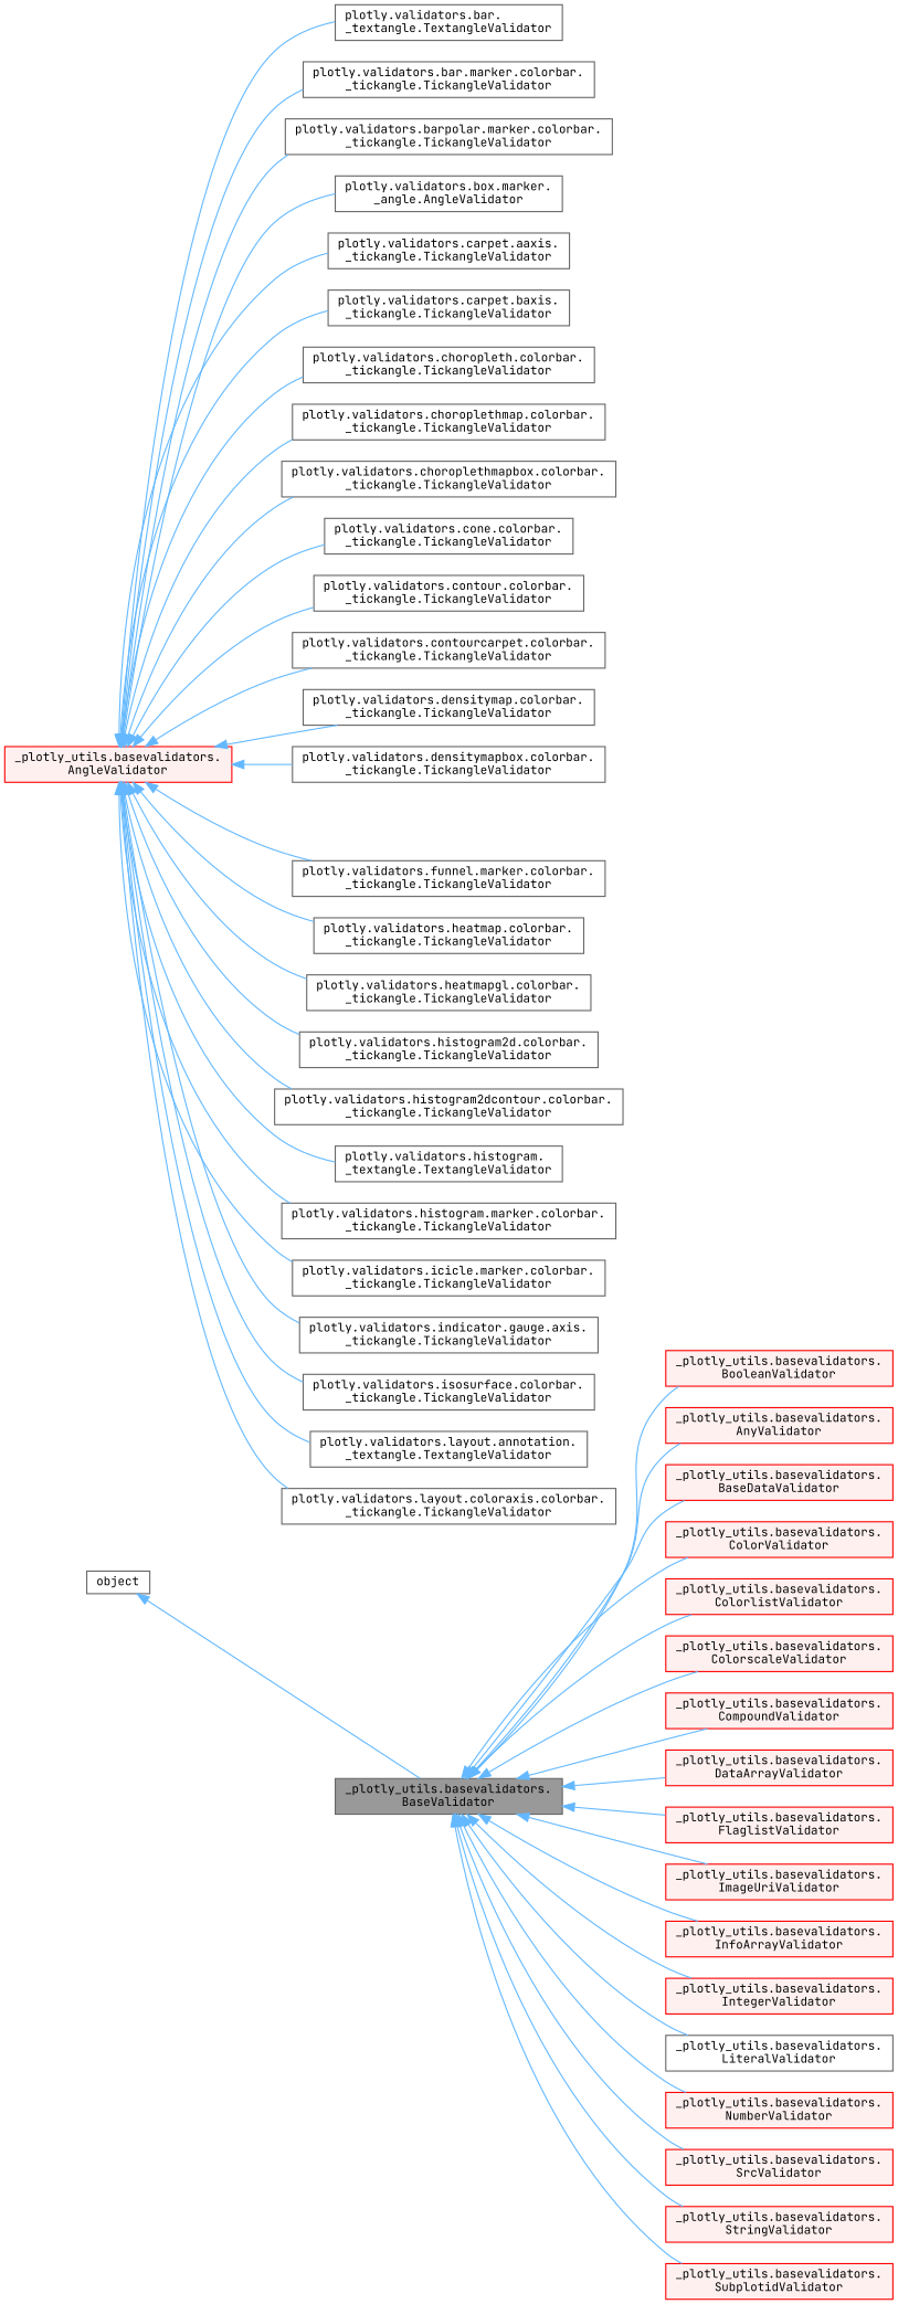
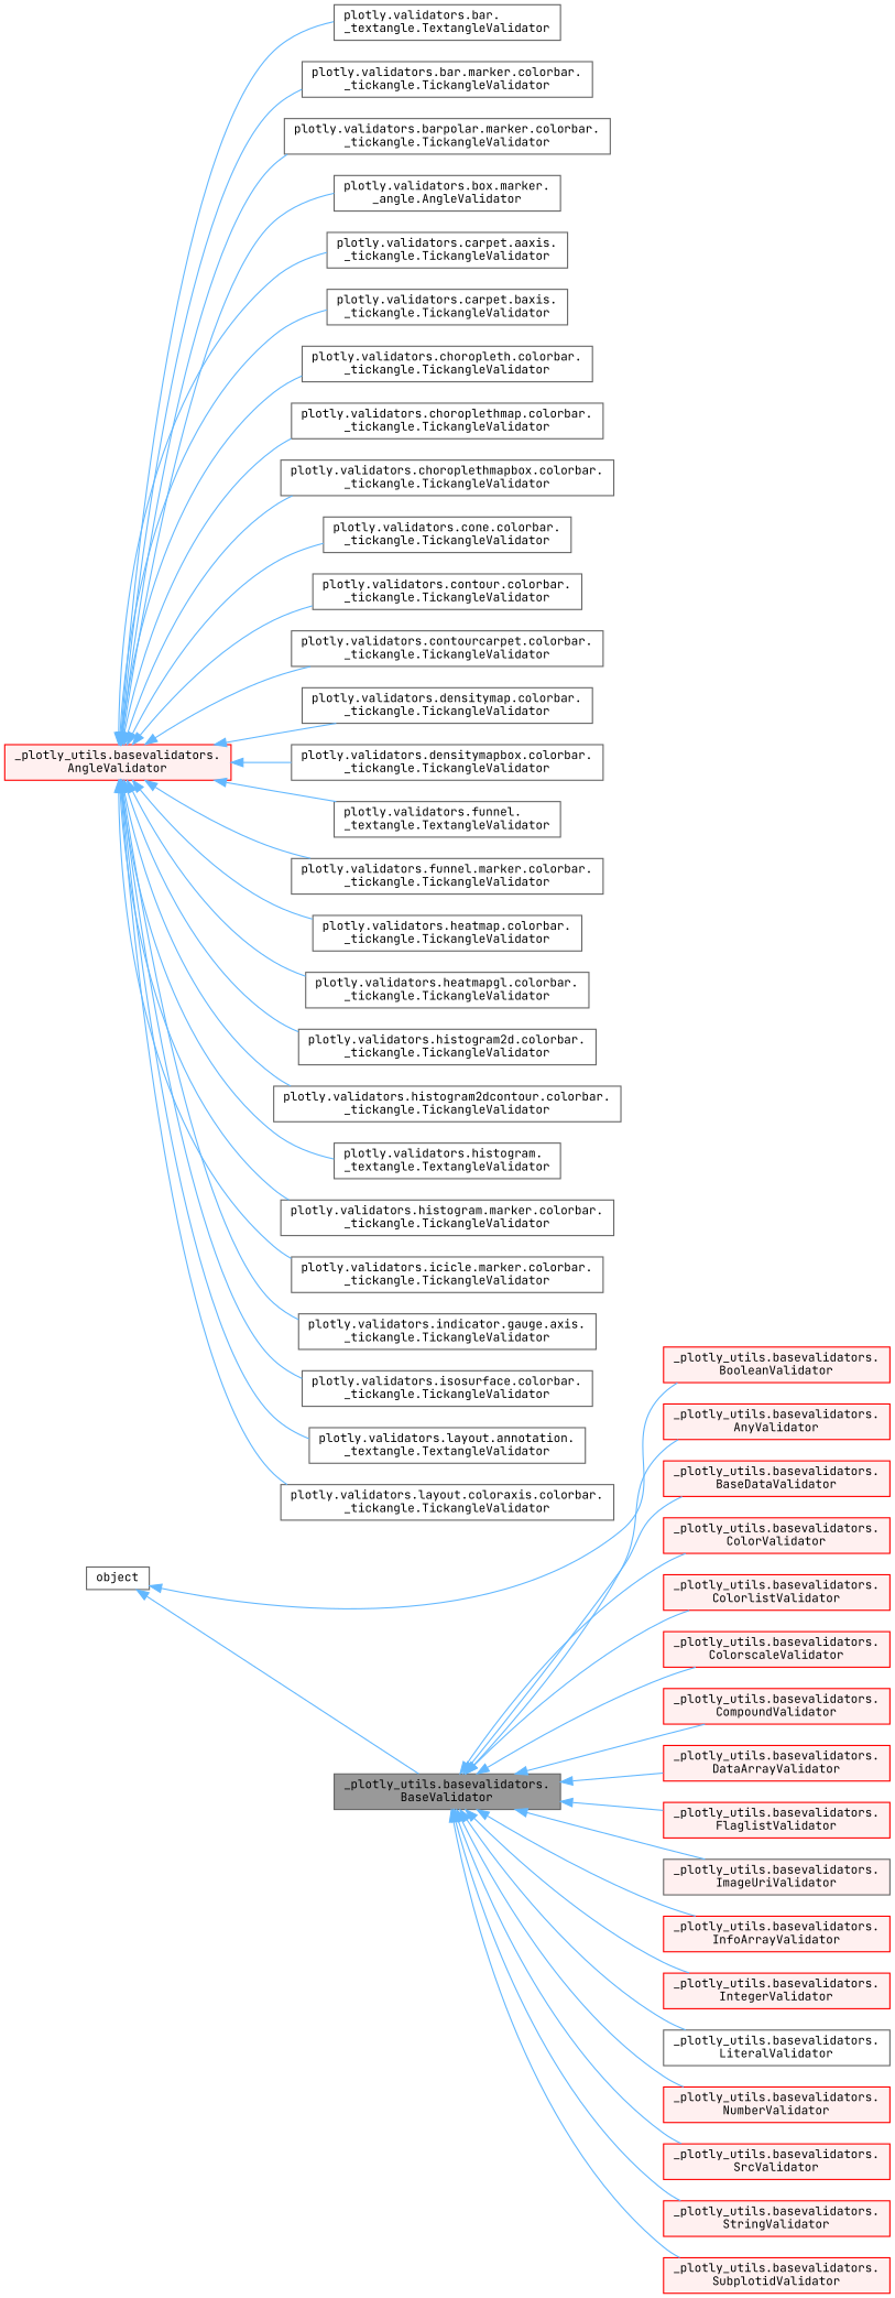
  digraph {
    fontname="JetBrains Mono"
    rankdir=LR
    node [color=gray40 fillcolor=white fontname="JetBrains Mono" fontsize=10 shape=box style=filled]
    edge [color=steelblue1 dir=back fontname="JetBrains Mono" fontsize=10 labelfontname=Helvetica labelfontsize=10 style=solid]
    n1 [fillcolor=grey60 fontcolor=black height=0.2 label="_plotly_utils.basevalidators.\lBaseValidator" width=0.4]
    n2 [color=red fillcolor="#FFF0F0" height=0.2 label="_plotly_utils.basevalidators.\lAnyValidator" width=0.4]
    n3 [color=red fillcolor="#FFF0F0" height=0.2 label="_plotly_utils.basevalidators.\lBaseDataValidator" width=0.4]
    n4 [color=red fillcolor="#FFF0F0" height=0.2 label="_plotly_utils.basevalidators.\lBooleanValidator" width=0.4]
    n5 [color=red fillcolor="#FFF0F0" height=0.2 label="_plotly_utils.basevalidators.\lColorValidator" width=0.4]
    n6 [color=red fillcolor="#FFF0F0" height=0.2 label="_plotly_utils.basevalidators.\lColorlistValidator" width=0.4]
    n7 [color=red fillcolor="#FFF0F0" height=0.2 label="_plotly_utils.basevalidators.\lColorscaleValidator" width=0.4]
    n8 [color=red fillcolor="#FFF0F0" height=0.2 label="_plotly_utils.basevalidators.\lCompoundValidator" width=0.4]
    n9 [color=red fillcolor="#FFF0F0" height=0.2 label="_plotly_utils.basevalidators.\lDataArrayValidator" width=0.4]
    n10 [color=red fillcolor="#FFF0F0" height=0.2 label="_plotly_utils.basevalidators.\lFlaglistValidator" width=0.4]
-   n11 [color=red fillcolor="#FFF0F0" height=0.2 label="_plotly_utils.basevalidators.\lImageUriValidator" width=0.4]
+   n11 [fillcolor="#FFF0F0" height=0.2 label="_plotly_utils.basevalidators.\lImageUriValidator" width=0.4]
    n12 [color=red fillcolor="#FFF0F0" height=0.2 label="_plotly_utils.basevalidators.\lInfoArrayValidator" width=0.4]
    n13 [color=red fillcolor="#FFF0F0" height=0.2 label="_plotly_utils.basevalidators.\lIntegerValidator" width=0.4]
    n14 [height=0.2 label="_plotly_utils.basevalidators.\lLiteralValidator" width=0.4]
    n15 [color=red fillcolor="#FFF0F0" height=0.2 label="_plotly_utils.basevalidators.\lNumberValidator" width=0.4]
    n16 [color=red fillcolor="#FFF0F0" height=0.2 label="_plotly_utils.basevalidators.\lSrcValidator" width=0.4]
    n17 [color=red fillcolor="#FFF0F0" height=0.2 label="_plotly_utils.basevalidators.\lStringValidator" width=0.4]
    n18 [color=red fillcolor="#FFF0F0" height=0.2 label="_plotly_utils.basevalidators.\lSubplotidValidator" width=0.4]
    n19 [color=red fillcolor="#FFF0F0" height=0.2 label="_plotly_utils.basevalidators.\lAngleValidator" width=0.4]
    n20 [height=0.2 label="plotly.validators.bar.\l_textangle.TextangleValidator" width=0.4]
    n21 [height=0.2 label="plotly.validators.bar.marker.colorbar.\l_tickangle.TickangleValidator" width=0.4]
    n22 [height=0.2 label="plotly.validators.barpolar.marker.colorbar.\l_tickangle.TickangleValidator" width=0.4]
    n23 [height=0.2 label="plotly.validators.box.marker.\l_angle.AngleValidator" width=0.4]
    n24 [height=0.2 label="plotly.validators.carpet.aaxis.\l_tickangle.TickangleValidator" width=0.4]
    n25 [height=0.2 label="plotly.validators.carpet.baxis.\l_tickangle.TickangleValidator" width=0.4]
    n26 [height=0.2 label="plotly.validators.choropleth.colorbar.\l_tickangle.TickangleValidator" width=0.4]
    n27 [height=0.2 label="plotly.validators.choroplethmap.colorbar.\l_tickangle.TickangleValidator" width=0.4]
    n28 [height=0.2 label="plotly.validators.choroplethmapbox.colorbar.\l_tickangle.TickangleValidator" width=0.4]
    n29 [height=0.2 label="plotly.validators.cone.colorbar.\l_tickangle.TickangleValidator" width=0.4]
    n30 [height=0.2 label="plotly.validators.contour.colorbar.\l_tickangle.TickangleValidator" width=0.4]
    n31 [height=0.2 label="plotly.validators.contourcarpet.colorbar.\l_tickangle.TickangleValidator" width=0.4]
    n32 [height=0.2 label="plotly.validators.densitymap.colorbar.\l_tickangle.TickangleValidator" width=0.4]
    n33 [height=0.2 label="plotly.validators.densitymapbox.colorbar.\l_tickangle.TickangleValidator" width=0.4]
+   n34 [height=0.2 label="plotly.validators.funnel.\l_textangle.TextangleValidator" width=0.4]
    n35 [height=0.2 label="plotly.validators.funnel.marker.colorbar.\l_tickangle.TickangleValidator" width=0.4]
    n36 [height=0.2 label="plotly.validators.heatmap.colorbar.\l_tickangle.TickangleValidator" width=0.4]
    n37 [height=0.2 label="plotly.validators.heatmapgl.colorbar.\l_tickangle.TickangleValidator" width=0.4]
    n38 [height=0.2 label="plotly.validators.histogram2d.colorbar.\l_tickangle.TickangleValidator" width=0.4]
    n39 [height=0.2 label="plotly.validators.histogram2dcontour.colorbar.\l_tickangle.TickangleValidator" width=0.4]
    n40 [height=0.2 label="plotly.validators.histogram.\l_textangle.TextangleValidator" width=0.4]
    n41 [height=0.2 label="plotly.validators.histogram.marker.colorbar.\l_tickangle.TickangleValidator" width=0.4]
    n42 [height=0.2 label="plotly.validators.icicle.marker.colorbar.\l_tickangle.TickangleValidator" width=0.4]
    n43 [height=0.2 label="plotly.validators.indicator.gauge.axis.\l_tickangle.TickangleValidator" width=0.4]
    n44 [height=0.2 label="plotly.validators.isosurface.colorbar.\l_tickangle.TickangleValidator" width=0.4]
    n45 [height=0.2 label="plotly.validators.layout.annotation.\l_textangle.TextangleValidator" width=0.4]
    n46 [height=0.2 label="plotly.validators.layout.coloraxis.colorbar.\l_tickangle.TickangleValidator" width=0.4]
    n47 [height=0.2 label=object width=0.4]
    n1 -> n2
    n1 -> n3
-   n1 -> n4
+   n47 -> n4
    n1 -> n5
    n1 -> n6
    n1 -> n7
    n1 -> n8
    n1 -> n9
    n1 -> n10
    n1 -> n11
    n1 -> n12
    n1 -> n13
    n1 -> n14
    n1 -> n15
    n1 -> n16
    n1 -> n17
    n1 -> n18
    n19 -> n20
    n19 -> n21
    n19 -> n22
    n19 -> n23
    n19 -> n24
    n19 -> n25
    n19 -> n26
    n19 -> n27
    n19 -> n28
    n19 -> n29
    n19 -> n30
    n19 -> n31
    n19 -> n32
    n19 -> n33
+   n19 -> n34
    n19 -> n35
    n19 -> n36
    n19 -> n37
    n19 -> n38
    n19 -> n39
    n19 -> n40
    n19 -> n41
    n19 -> n42
    n19 -> n43
    n19 -> n44
    n19 -> n45
    n19 -> n46
    n47 -> n1
  }
